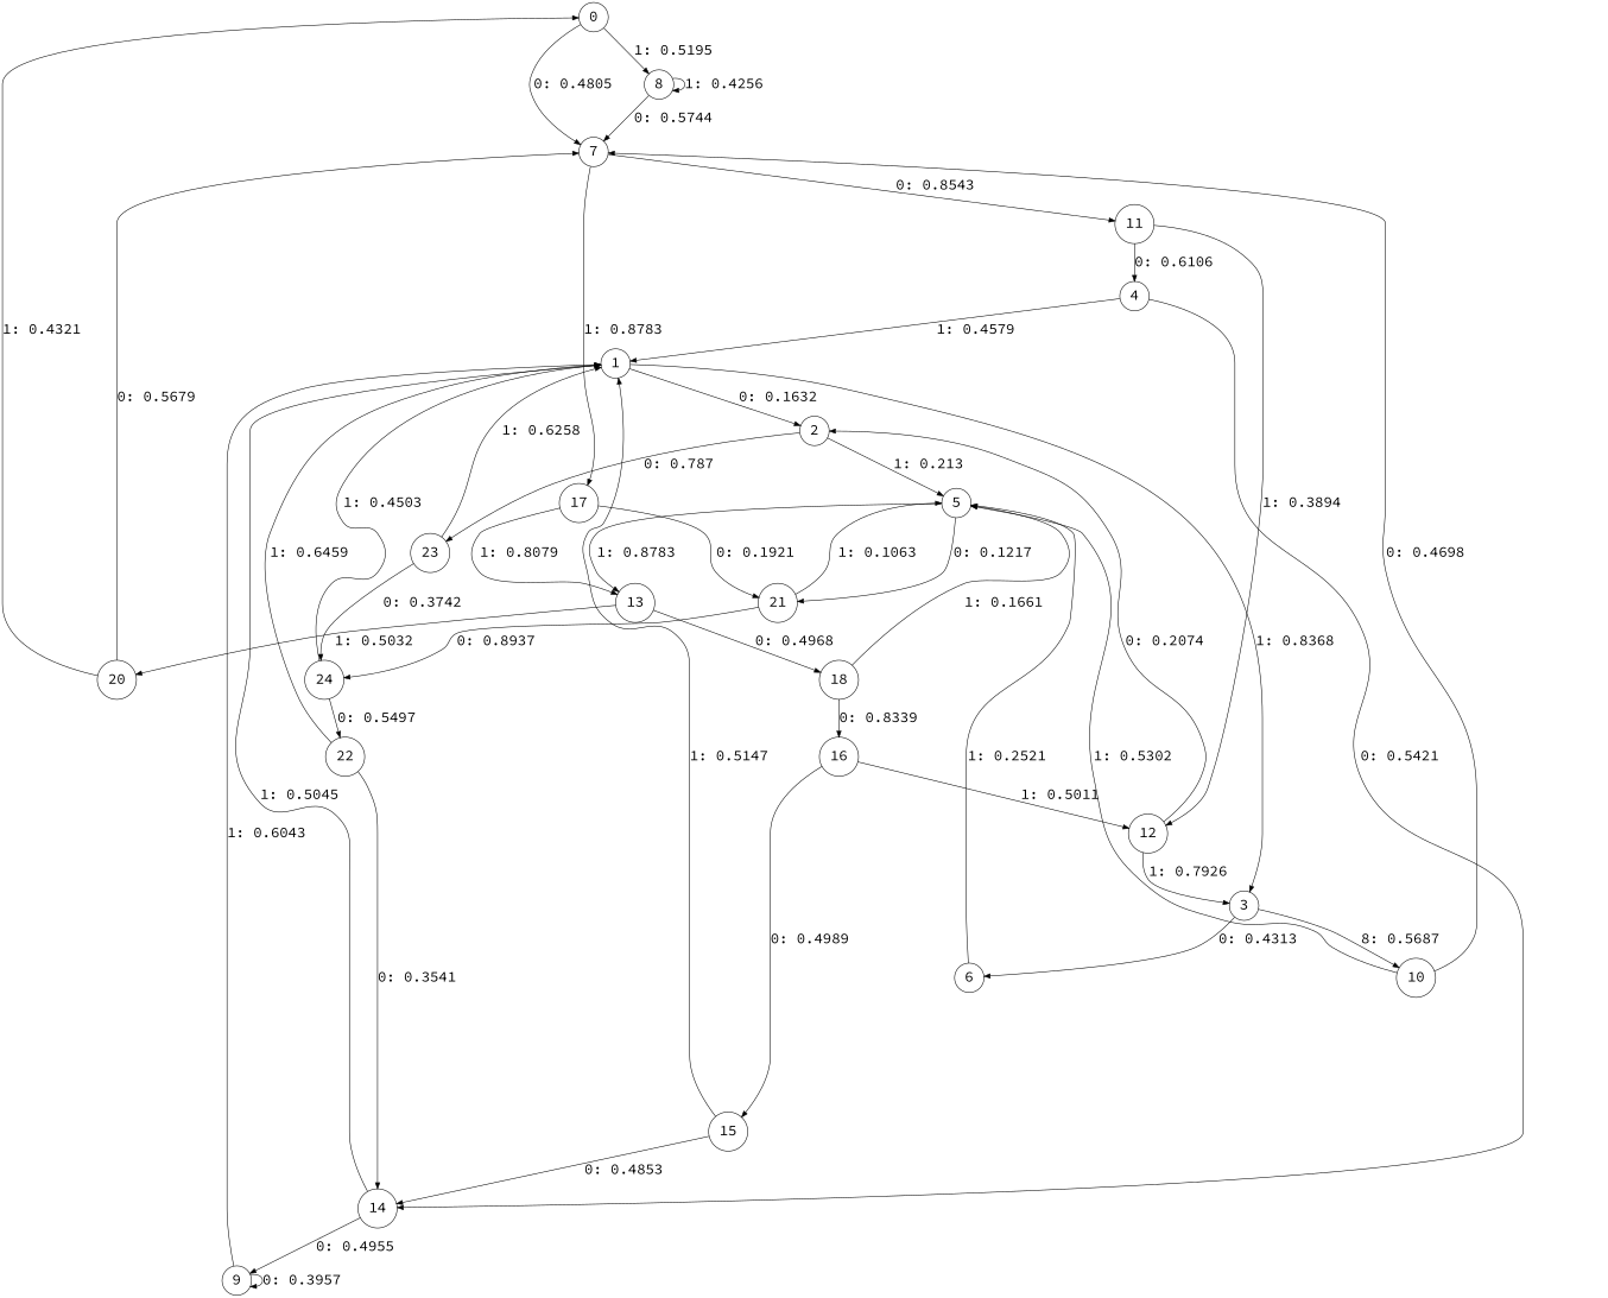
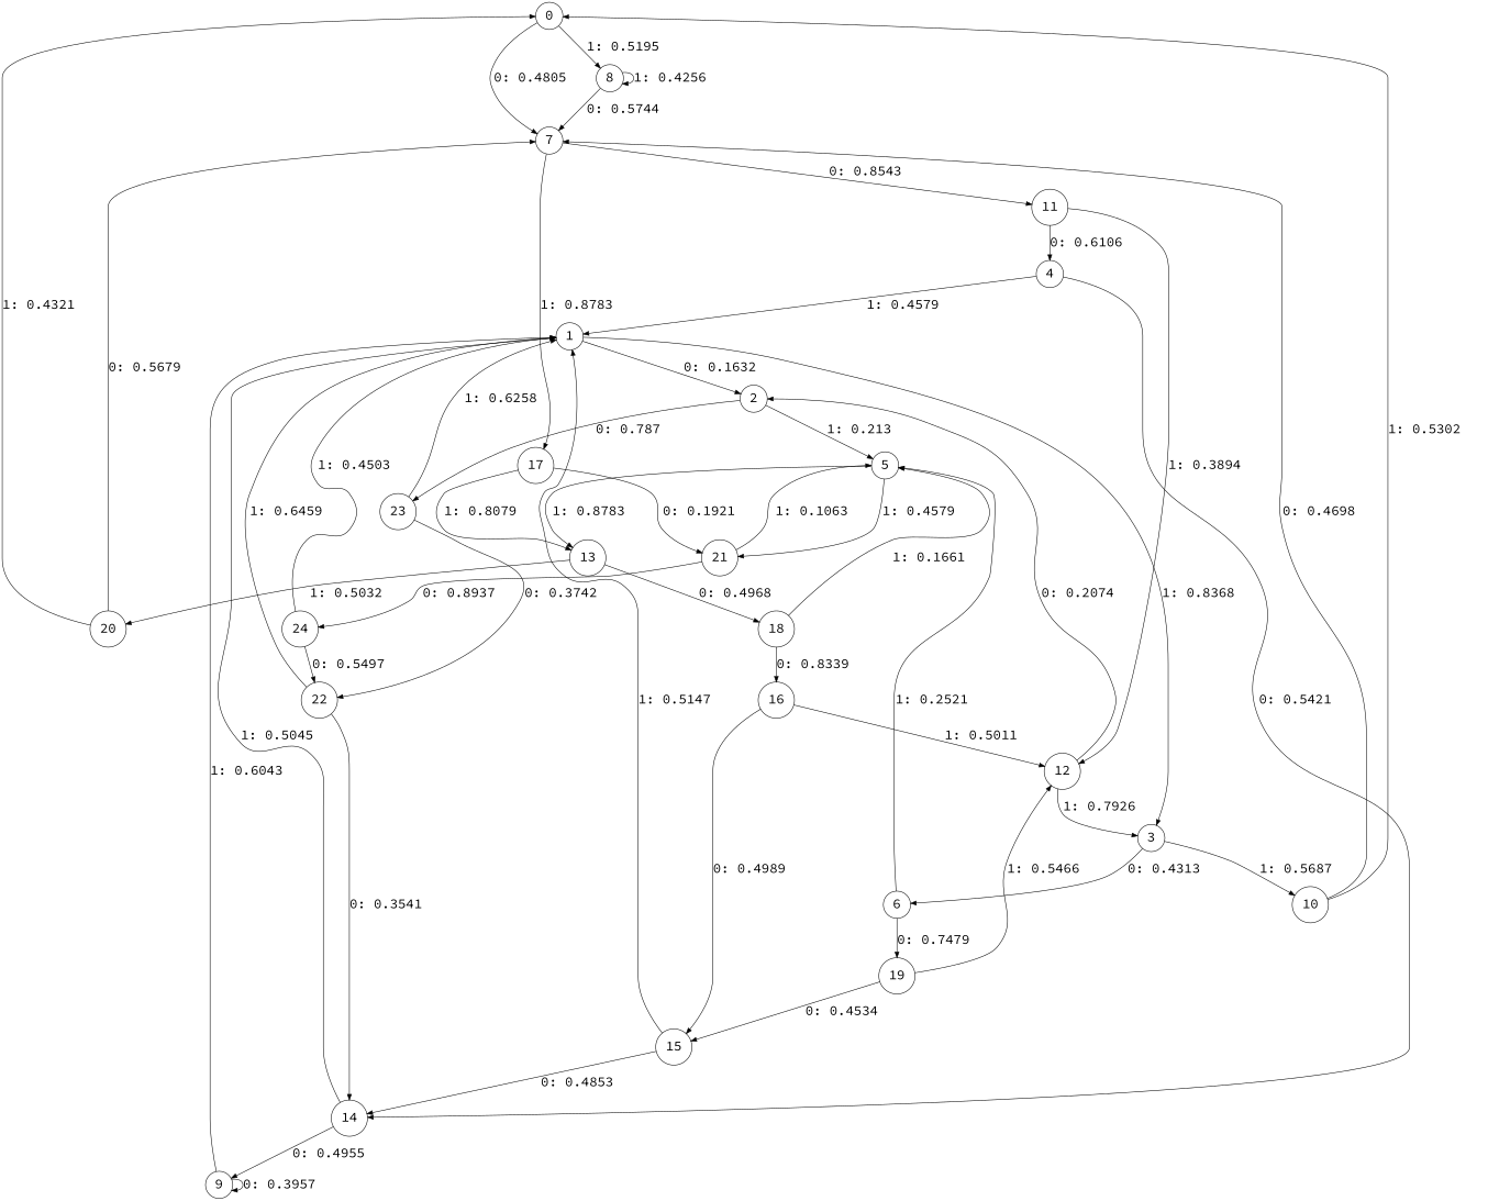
  digraph {
    fontname="Source Code Pro"
    node [fontname="Source Code Pro" fontsize=24 shape=circle]
    edge [fontname="Source Code Pro" fontsize=24]
    0
    7
    8
    11
    17
    4
    12
    21
    13
    1
    2
    3
    23
    5
    6
    10
    22
+   19
    14
    24
    18
    20
    15
    9
    16
    0 -> 7 [label="0: 0.4805   "]
    0 -> 8 [label="1: 0.5195   "]
    7 -> 11 [label="0: 0.8543   "]
    7 -> 17 [label="1: 0.8783   "]
    8 -> 7 [label="0: 0.5744   "]
    8 -> 8 [label="1: 0.4256   "]
    11 -> 4 [label="0: 0.6106   "]
    11 -> 12 [label="1: 0.3894   "]
    17 -> 21 [label="0: 0.1921   "]
    17 -> 13 [label="1: 0.8079   "]
    4 -> 1 [label="1: 0.4579   "]
    4 -> 14 [label="0: 0.5421   "]
    12 -> 2 [label="0: 0.2074   "]
    12 -> 3 [label="1: 0.7926   "]
    21 -> 5 [label="1: 0.1063   "]
    21 -> 24 [label="0: 0.8937   "]
    13 -> 18 [label="0: 0.4968   "]
    13 -> 20 [label="1: 0.5032   "]
    1 -> 2 [label="0: 0.1632   "]
    1 -> 3 [label="1: 0.8368   "]
    2 -> 23 [label="0: 0.787    "]
    2 -> 5 [label="1: 0.213    "]
    3 -> 6 [label="0: 0.4313   "]
-   3 -> 10 [label="8: 0.5687   "]
+   3 -> 10 [label="1: 0.5687   "]
    23 -> 1 [label="1: 0.6258   "]
-   23 -> 24 [label="0: 0.3742   "]
-   5 -> 21 [label="0: 0.1217   "]
+   23 -> 22 [label="0: 0.3742   "]
+   5 -> 21 [label="1: 0.4579   "]
    5 -> 13 [label="1: 0.8783   "]
    6 -> 5 [label="1: 0.2521   "]
-   10 -> 5 [label="1: 0.5302   "]
+   6 -> 19 [label="0: 0.7479   "]
+   10 -> 0 [label="1: 0.5302   "]
    10 -> 7 [label="0: 0.4698   "]
    22 -> 1 [label="1: 0.6459   "]
    22 -> 14 [label="0: 0.3541   "]
+   19 -> 12 [label="1: 0.5466   "]
+   19 -> 15 [label="0: 0.4534   "]
    14 -> 1 [label="1: 0.5045   "]
    14 -> 9 [label="0: 0.4955   "]
    24 -> 1 [label="1: 0.4503   "]
    24 -> 22 [label="0: 0.5497   "]
    18 -> 5 [label="1: 0.1661   "]
    18 -> 16 [label="0: 0.8339   "]
    20 -> 0 [label="1: 0.4321   "]
    20 -> 7 [label="0: 0.5679   "]
    15 -> 1 [label="1: 0.5147   "]
    15 -> 14 [label="0: 0.4853   "]
    9 -> 1 [label="1: 0.6043   "]
    9 -> 9 [label="0: 0.3957   "]
    16 -> 12 [label="1: 0.5011   "]
    16 -> 15 [label="0: 0.4989   "]
  }
